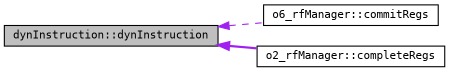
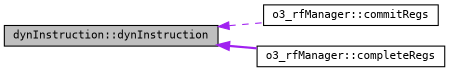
  digraph {
    fontname="DejaVu Sans Mono"
    rankdir=LR
    node [color=black fillcolor=white fontname="DejaVu Sans Mono" fontsize=10 shape=record style=filled]
    edge [color=purple dir=back fontname="DejaVu Sans Mono" fontsize=10 labelfontname=Helvetica labelfontsize=10]
    n1 [fillcolor=grey75 fontcolor=black height=0.2 label="dynInstruction::dynInstruction" width=0.4]
-   n2 [height=0.2 label="o6_rfManager::commitRegs" width=0.4]
-   n3 [height=0.2 label="o2_rfManager::completeRegs" width=0.4]
+   n2 [height=0.2 label="o3_rfManager::commitRegs" width=0.4]
+   n3 [height=0.2 label="o3_rfManager::completeRegs" width=0.4]
    n1 -> n2 [style=dashed]
    n1 -> n3 [style=bold]
  }
